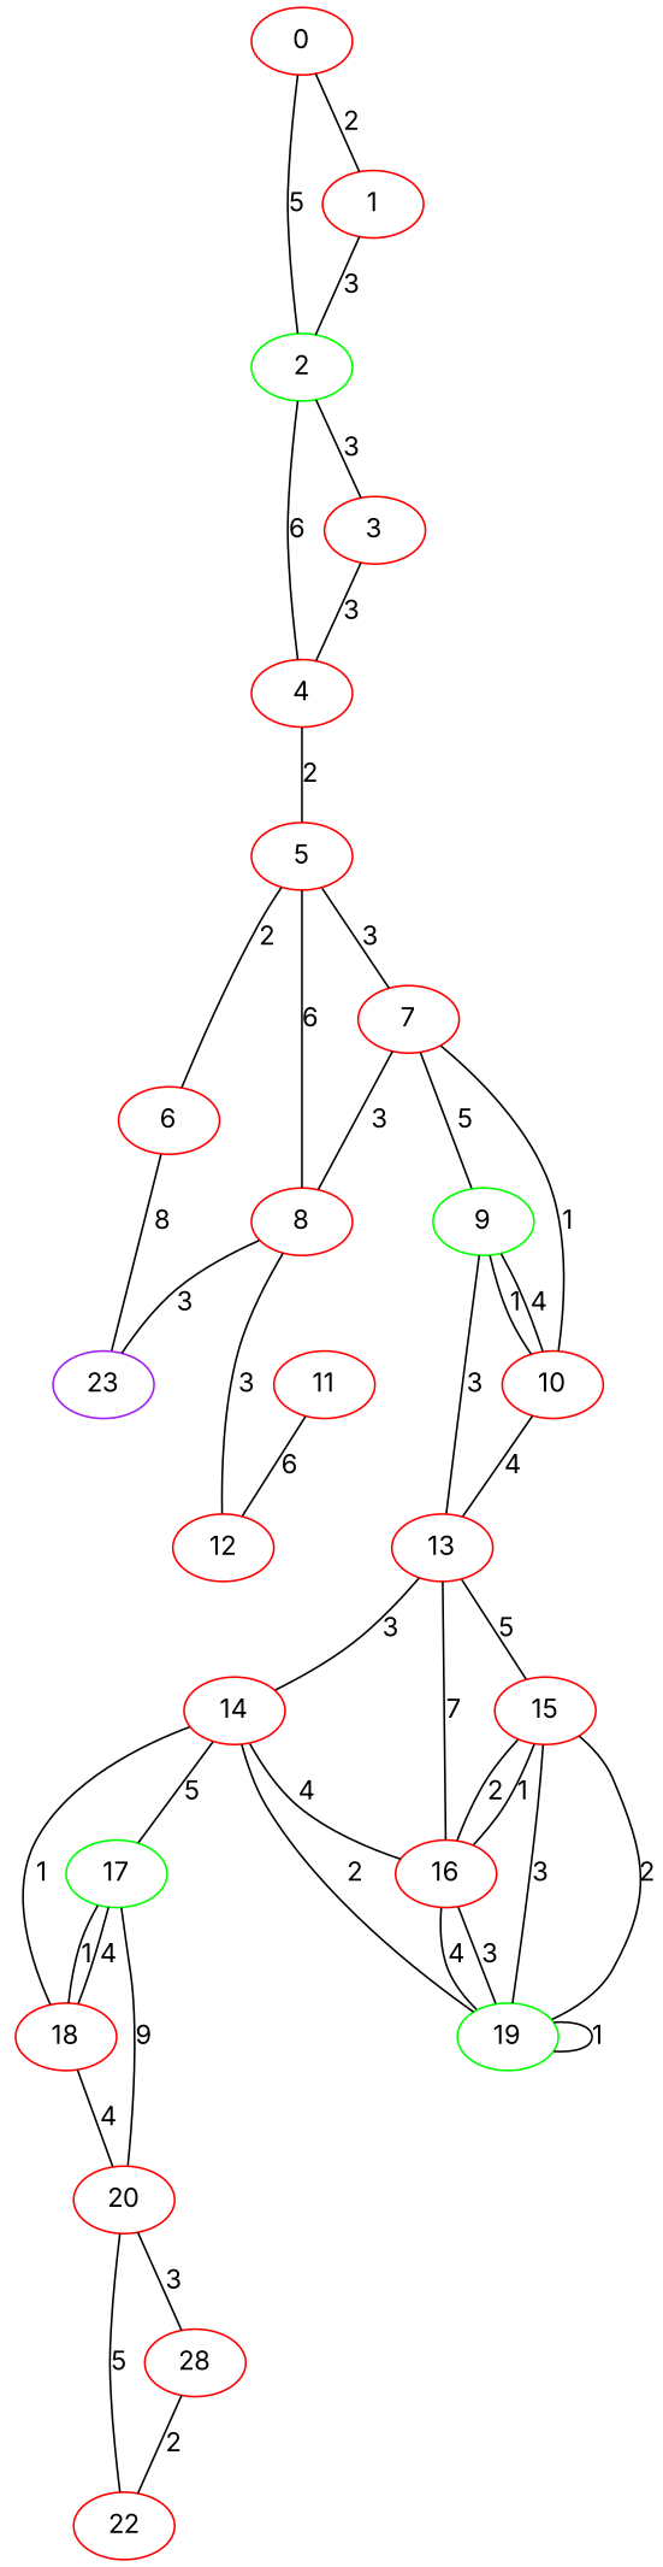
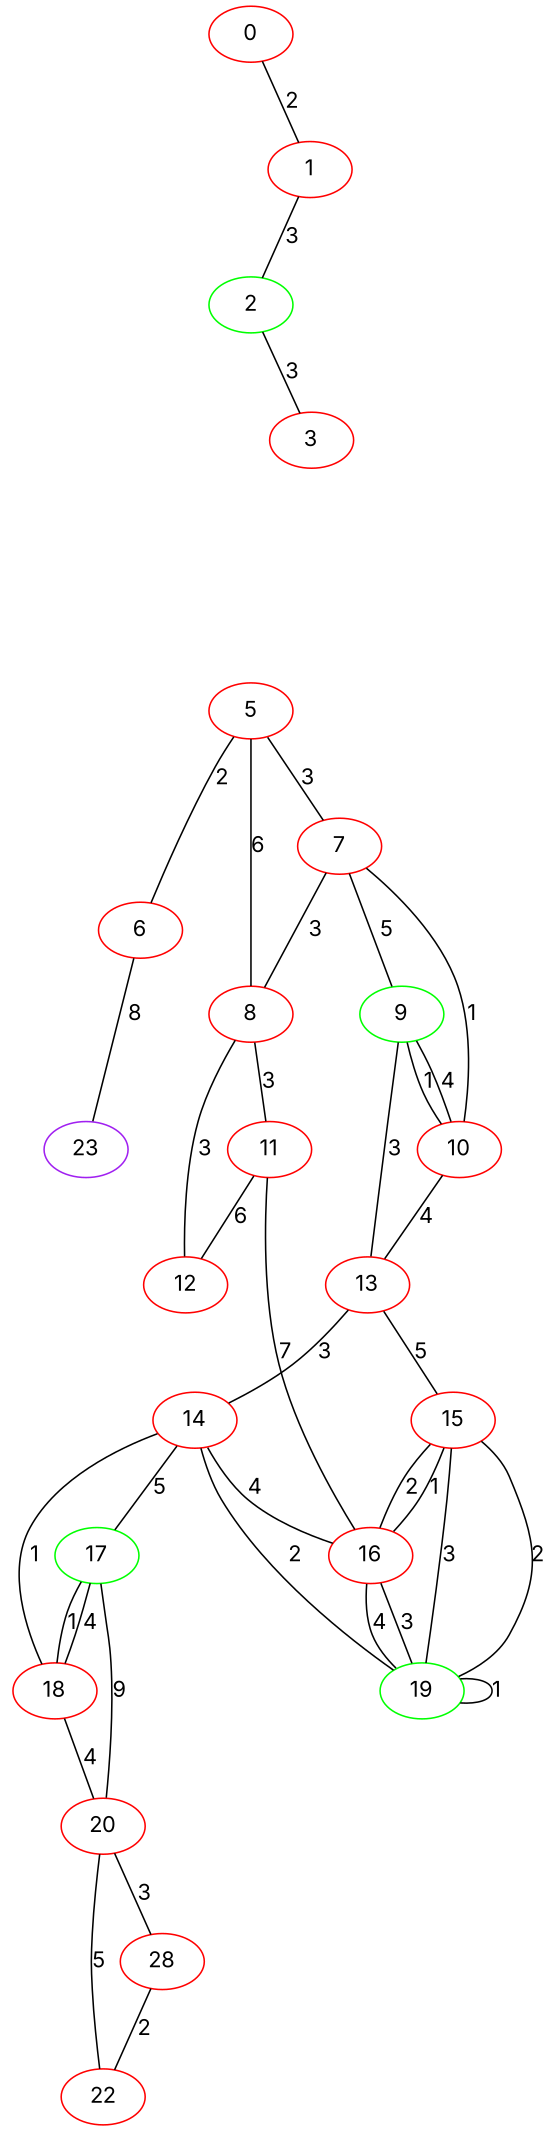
  graph {
    fontname=Inter
    node [color=red fontname=Inter weight=1]
    edge [fontname=Inter]
    0
    1
    2 [color=green]
    3
-   4
    5
    6
    7
    8
    23 [color=purple weight=4]
    9 [color=green weight=2]
    10
    11
    12
    13
    14
    15
    16
    17 [color=green weight=2]
    18
    19 [color=green weight=2]
    20
    n23 [label=28]
    22
    0 -- 1 [label=2]
-   0 -- 2 [label=5]
    1 -- 2 [label=3]
    2 -- 3 [label=3]
-   2 -- 4 [label=6]
-   3 -- 4 [label=3]
-   4 -- 5 [label=2]
    5 -- 6 [label=2]
    5 -- 7 [label=3]
    5 -- 8 [label=6]
    6 -- 23 [label=8]
    7 -- 8 [label=3]
    7 -- 9 [label=5]
    7 -- 10 [label=1]
-   8 -- 23 [label=3]
+   8 -- 11 [label=3]
    8 -- 12 [label=3]
    9 -- 10 [label=1]
    9 -- 10 [label=4]
    9 -- 13 [label=3]
    10 -- 13 [label=4]
    11 -- 12 [label=6]
    13 -- 14 [label=3]
    13 -- 15 [label=5]
-   13 -- 16 [label=7]
+   11 -- 16 [label=7]
    14 -- 16 [label=4]
    14 -- 17 [label=5]
    14 -- 18 [label=1]
    14 -- 19 [label=2]
    15 -- 16 [label=2]
    15 -- 16 [label=1]
    15 -- 19 [label=2]
    15 -- 19 [label=3]
    16 -- 19 [label=3]
    16 -- 19 [label=4]
    17 -- 18 [label=4]
    17 -- 18 [label=1]
    17 -- 20 [label=9]
    18 -- 20 [label=4]
    19 -- 19 [label=1]
    20 -- n23 [label=3]
    20 -- 22 [label=5]
    n23 -- 22 [label=2]
  }
